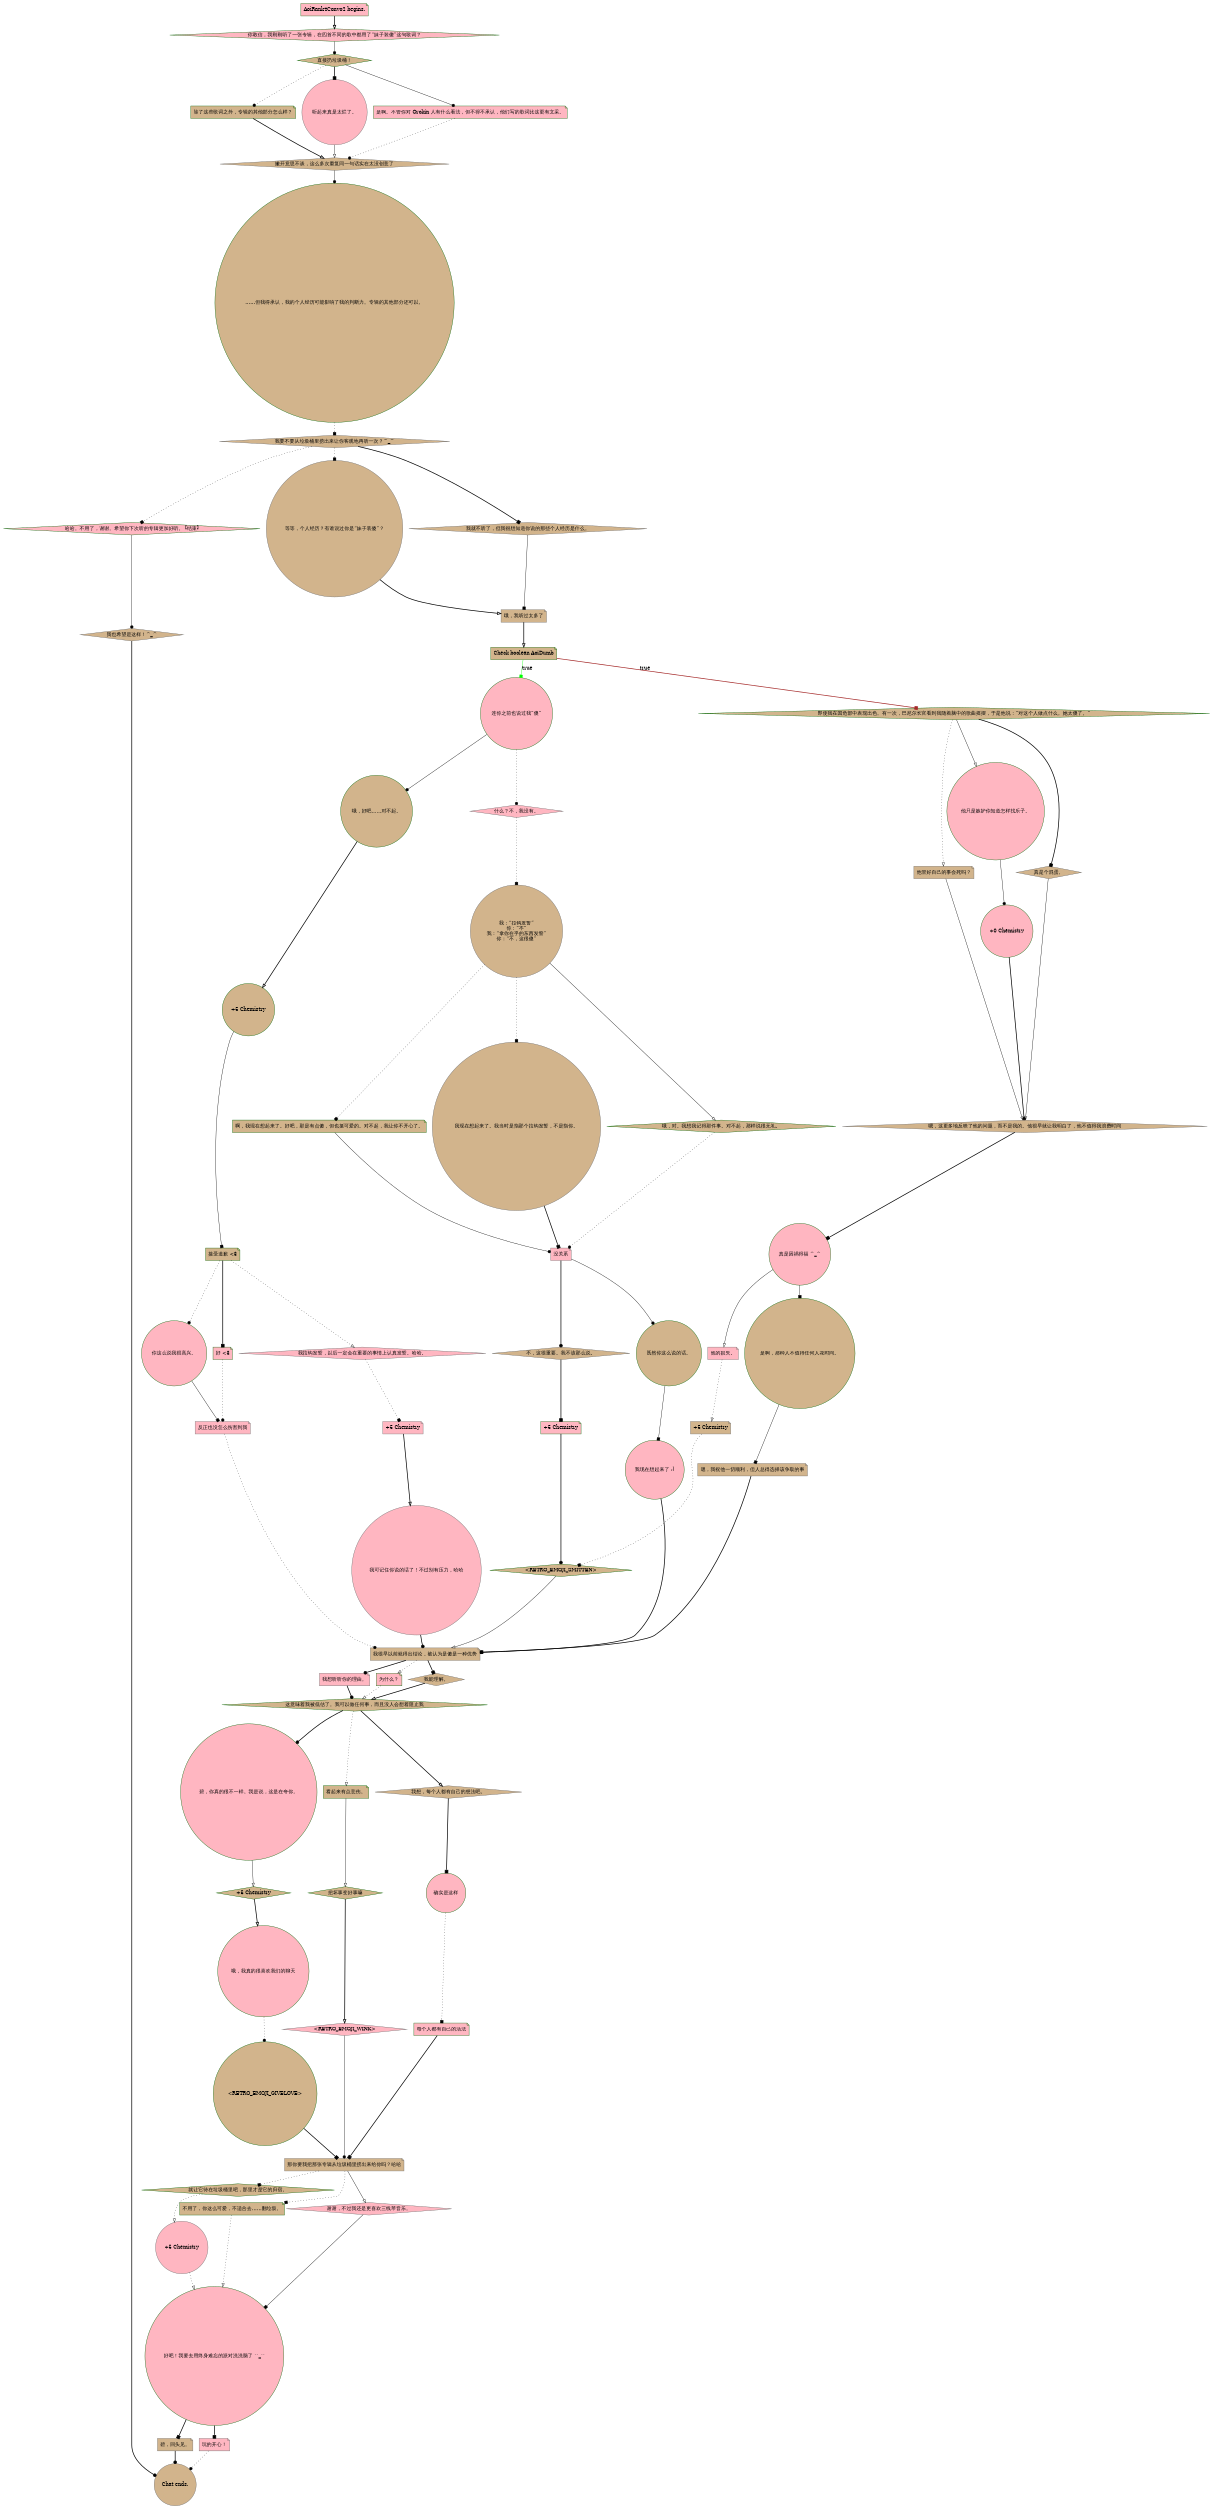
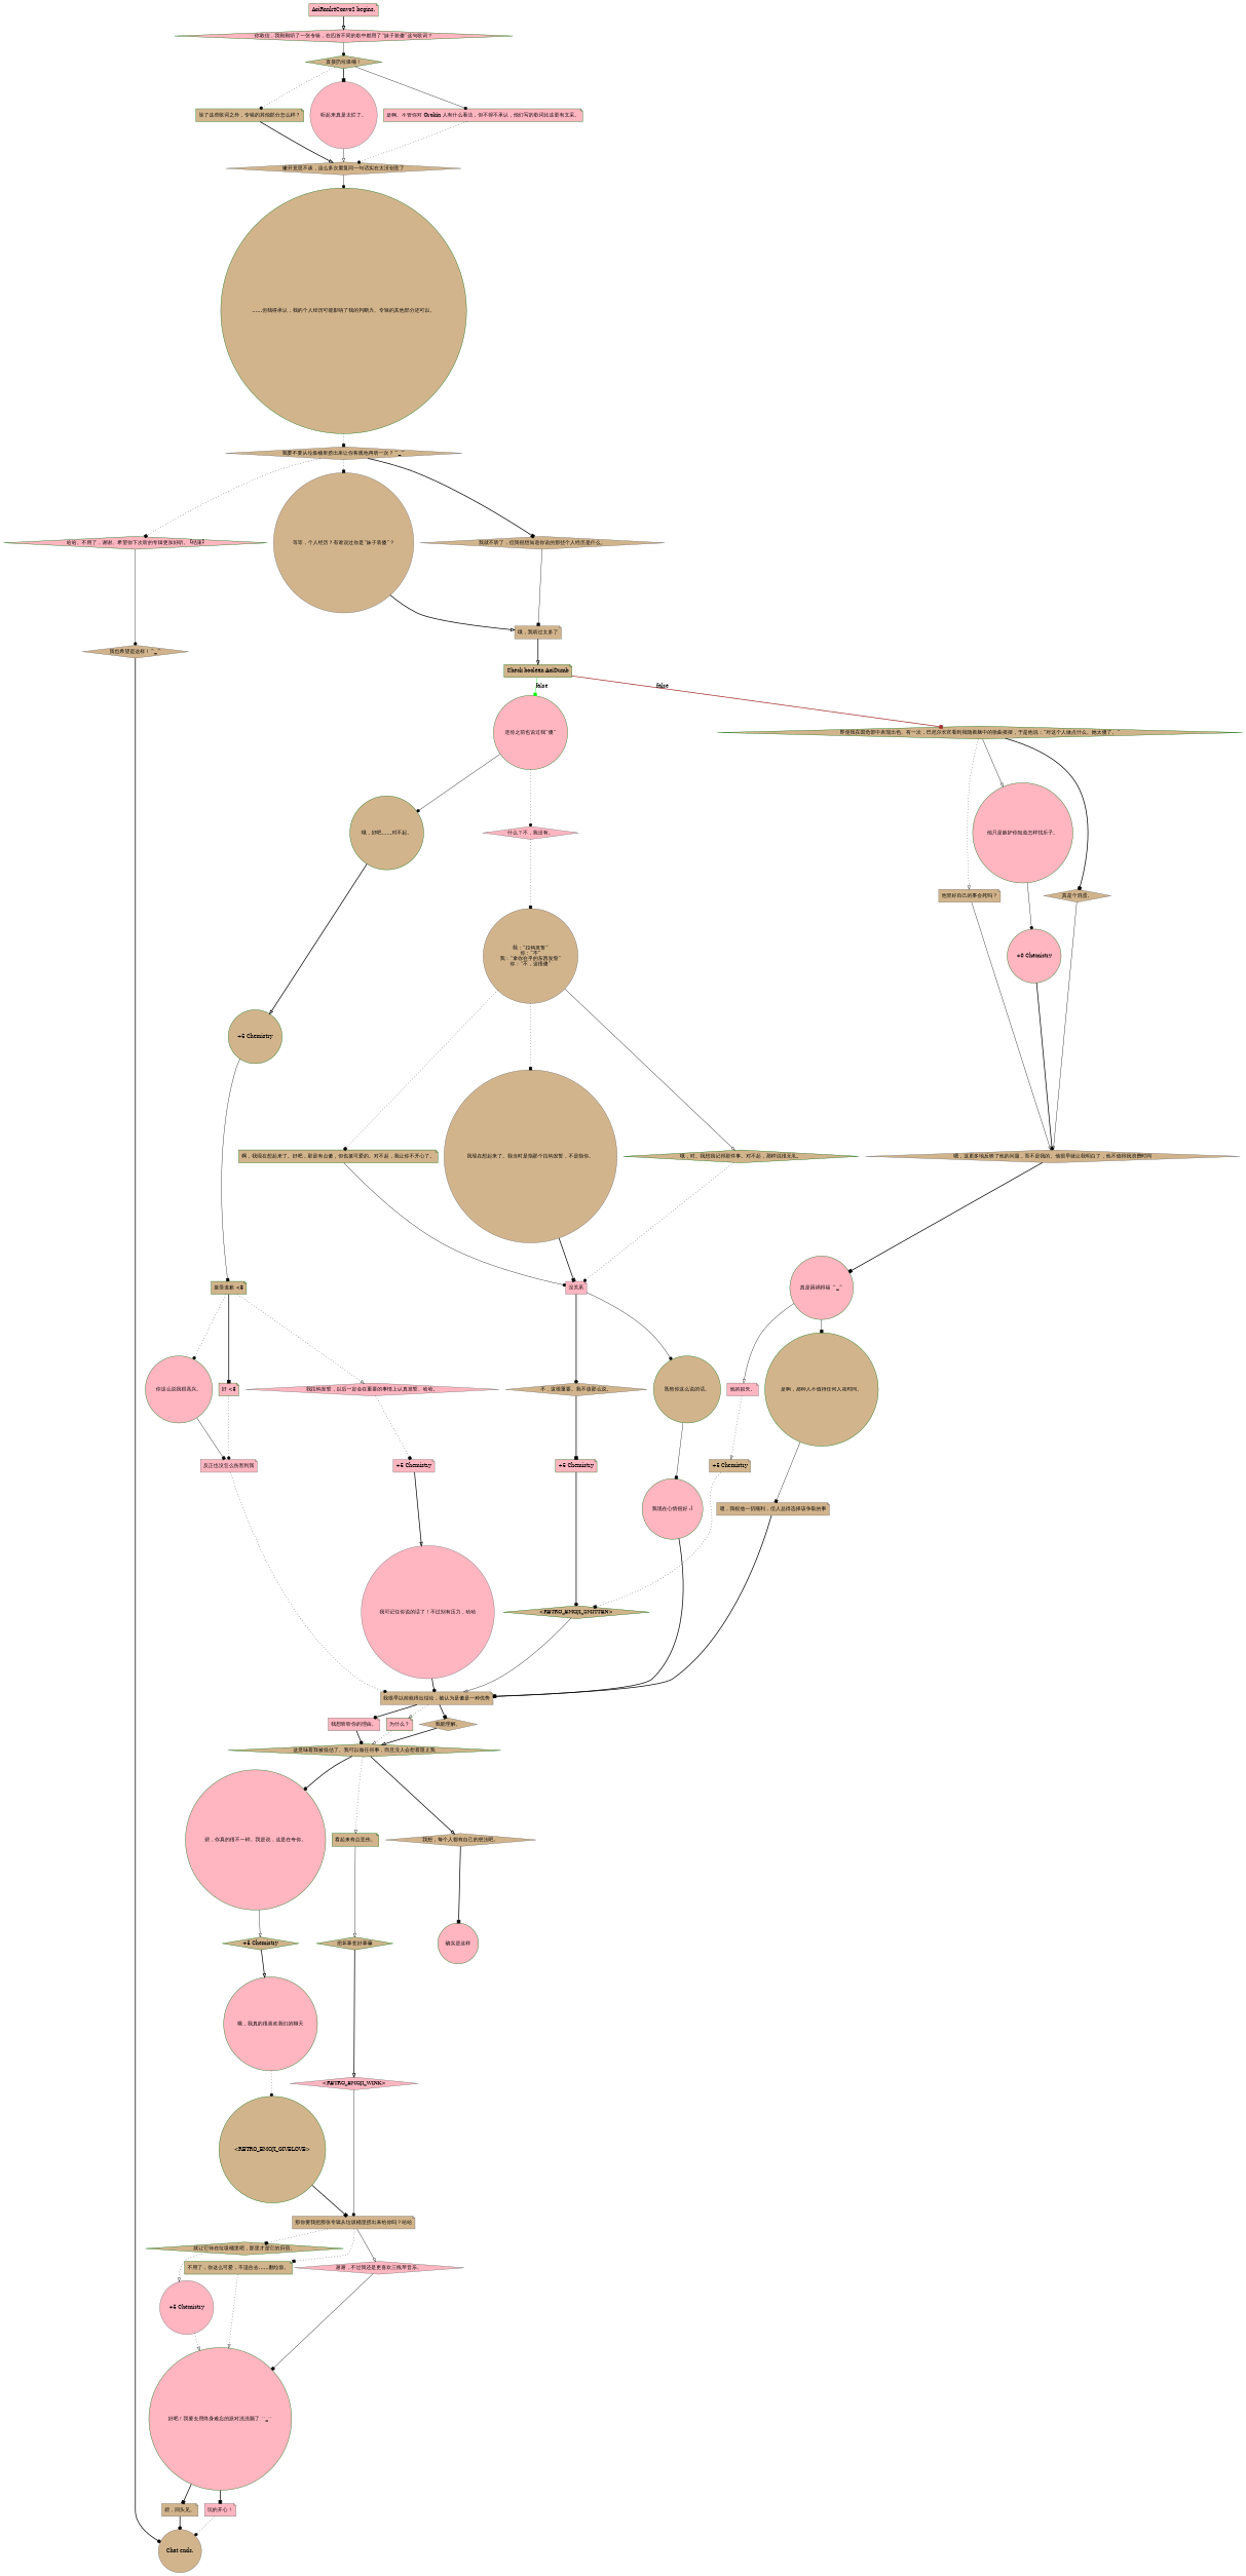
  digraph {
    node [color=darkgreen fillcolor=tan shape=note style=filled]
    edge [arrowhead=box style=bold]
    "AoiRank4Convo2 begins." [fillcolor=lightpink]
    n2 [fillcolor=lightpink label="你敢信，我刚刚听了一张专辑，在四首不同的歌中都用了“妹子装傻”这句歌词？" shape=diamond]
    n3 [label="直接扔垃圾桶！" shape=diamond]
    n4 [label="除了这些歌词之外，专辑的其他部分怎么样？"]
    n5 [color=gray40 fillcolor=lightpink label="听起来真是太烂了。" shape=circle]
    n6 [fillcolor=lightpink label="是啊。不管你对 Orokin 人有什么看法，但不得不承认，他们写的歌词比这更有文采。"]
    n7 [color=gray40 label="撇开意思不谈，这么多次重复同一句话实在太没创意了" shape=diamond]
    n8 [label="……但我得承认，我的个人经历可能影响了我的判断力。专辑的其他部分还可以。" shape=circle]
    n9 [color=gray40 label="我要不要从垃圾桶里捞出来让你客观地再听一次？^_^" shape=diamond]
    n10 [color=gray40 label="我就不听了，但我很想知道你说的那些个人经历是什么。" shape=diamond]
    n11 [color=gray40 label="等等，个人经历？有谁说过你是“妹子装傻”？" shape=circle]
    n12 [fillcolor=lightpink label="哈哈。不用了，谢谢。希望你下次听的专辑更加好听。 [结束]" shape=diamond]
    n13 [color=gray40 label="哦，我听过太多了"]
    n14 [color=gray40 label="我也希望是这样！^_^" shape=diamond]
    n15 [label="Check boolean AoiDumb"]
    "Chat ends." [color=gray40 shape=circle]
    n17 [fillcolor=lightpink label="连你之前也说过我“傻”" shape=circle]
    n18 [label="即使我在国危部中表现出色。有一次，巴尼尔长官看到我随着脑中的歌曲摇摆，于是他说：“对这个人做点什么。她太傻了。”" shape=diamond]
    n19 [color=gray40 fillcolor=lightpink label="什么？不，我没有。" shape=diamond]
    n20 [label="哦，好吧……对不起。" shape=circle]
    n21 [color=gray40 label="真是个混蛋。" shape=diamond]
    n22 [fillcolor=lightpink label="他只是嫉妒你知道怎样找乐子。" shape=circle]
    n23 [color=gray40 label="他管好自己的事会死吗？"]
    n24 [color=gray40 label="我：“拉钩发誓”\n你：“不”\n我：“拿你在乎的东西发誓”\n你：“不，这很傻”" shape=circle]
    n25 [label="+5 Chemistry" shape=circle]
    n26 [color=gray40 label="嗯，这更多地反映了他的问题，而不是我的。他很早就让我明白了，他不值得我浪费时间" shape=diamond]
    n27 [fillcolor=lightpink label="+0 Chemistry" shape=circle]
    n28 [color=gray40 label="我现在想起来了。我当时是指那个拉钩发誓，不是指你。" shape=circle]
    n29 [label="哦，对。我想我记得那件事。对不起，那样说很无礼。" shape=diamond]
    n30 [label="啊，我现在想起来了。好吧，那是有点傻，但也挺可爱的。对不起，我让你不开心了。"]
    n31 [label="接受道歉 <3"]
    n32 [fillcolor=lightpink label="真是因祸得福 ^_^" shape=circle]
    n33 [color=gray40 fillcolor=lightpink label="没关系"]
    n34 [color=gray40 fillcolor=lightpink label="我拉钩发誓，以后一定会在重要的事情上认真发誓。哈哈。" shape=diamond]
    n35 [fillcolor=lightpink label="好 <3"]
    n36 [fillcolor=lightpink label="你这么说我很高兴。" shape=circle]
    n37 [color=gray40 fillcolor=lightpink label="他的损失。"]
    n38 [label="是啊，那种人不值得任何人花时间。" shape=circle]
    n39 [color=gray40 label="不，这很重要。我不该那么说。" shape=diamond]
    n40 [label="既然你这么说的话。" shape=circle]
    n41 [color=gray40 fillcolor=lightpink label="+5 Chemistry"]
    n42 [color=gray40 fillcolor=lightpink label="反正也没怎么伤害到我"]
    n43 [color=gray40 label="+5 Chemistry"]
    n44 [color=gray40 label="嗯，我祝他一切顺利，但人总得选择该争取的事"]
    n45 [fillcolor=lightpink label="+5 Chemistry"]
-   n46 [fillcolor=lightpink label="我现在想起来了 ;)" shape=circle]
+   n46 [fillcolor=lightpink label="我现在心情很好 ;)" shape=circle]
    n47 [color=gray40 fillcolor=lightpink label="我可记住你说的话了！不过别有压力，哈哈" shape=circle]
    n48 [color=gray40 label="我很早以前就得出结论，被认为是傻是一种优势"]
    n49 [label="<RETRO_EMOJI_SMITTEN>" shape=diamond]
    n50 [fillcolor=lightpink label="为什么？"]
    n51 [color=gray40 label="我能理解。" shape=diamond]
    n52 [color=gray40 fillcolor=lightpink label="我想听听你的理由。"]
    n53 [label="这意味着我被低估了。我可以做任何事，而且没人会想着阻止我" shape=diamond]
    n54 [label="看起来有点悲伤。"]
    n55 [fillcolor=lightpink label="碧，你真的很不一样。我是说，这是在夸你。" shape=circle]
    n56 [color=gray40 label="我想，每个人都有自己的想法吧。" shape=diamond]
    n57 [label="把坏事变好事嘛" shape=diamond]
    n58 [label="+5 Chemistry" shape=diamond]
    n59 [fillcolor=lightpink label="确实是这样" shape=circle]
    n60 [color=gray40 fillcolor=lightpink label="<RETRO_EMOJI_WINK>" shape=diamond]
    n61 [fillcolor=lightpink label="哦，我真的很喜欢我们的聊天" shape=circle]
-   n62 [fillcolor=lightpink label="每个人都有自己的活法"]
    n63 [color=gray40 label="那你要我把那张专辑从垃圾桶里捞出来给你吗？哈哈"]
    n64 [label="<RETRO_EMOJI_GIVELOVE>" shape=circle]
    n65 [label="不用了，你这么可爱，不适合去……翻垃圾。"]
    n66 [label="就让它待在垃圾桶里吧，那里才是它的归宿。" shape=diamond]
    n67 [color=gray40 fillcolor=lightpink label="谢谢，不过我还是更喜欢三线琴音乐。" shape=diamond]
    n68 [fillcolor=lightpink label="好吧！我要去用终身难忘的派对洗洗脑了 ^_^" shape=circle]
    n69 [color=gray40 fillcolor=lightpink label="+5 Chemistry" shape=circle]
    n70 [color=gray40 fillcolor=lightpink label="玩的开心！"]
    n71 [color=gray40 label="碧，回头见。"]
    "AoiRank4Convo2 begins." -> n2 [arrowhead=onormal]
    n2 -> n3 [arrowhead=dot style=solid]
    n3 -> n4 [arrowhead=dot style=dotted]
    n3 -> n5
    n3 -> n6 [arrowhead=dot style=solid]
    n4 -> n7 [arrowhead=onormal]
    n5 -> n7 [arrowhead=onormal style=solid]
    n6 -> n7 [arrowhead=dot style=dotted]
    n7 -> n8 [arrowhead=dot style=solid]
    n8 -> n9 [style=dotted]
    n9 -> n10
    n9 -> n11 [style=dotted]
    n9 -> n12 [style=dotted]
    n10 -> n13 [style=solid]
    n11 -> n13 [arrowhead=onormal]
    n12 -> n14 [arrowhead=dot style=solid]
    n13 -> n15 [arrowhead=onormal]
    n14 -> "Chat ends." [arrowhead=dot]
-   n15 -> n17 [color=green label=true style=solid]
-   n15 -> n18 [color=brown label=true]
+   n15 -> n17 [color=green label=false style=solid]
+   n15 -> n18 [color=brown label=false]
    n17 -> n19 [arrowhead=dot style=dotted]
    n17 -> n20 [arrowhead=dot style=solid]
    n18 -> n21
    n18 -> n22 [arrowhead=onormal style=solid]
    n18 -> n23 [arrowhead=onormal style=dotted]
    n19 -> n24 [style=dotted]
    n20 -> n25 [arrowhead=onormal]
    n21 -> n26 [arrowhead=onormal style=solid]
    n22 -> n27 [arrowhead=dot style=solid]
    n23 -> n26 [arrowhead=onormal style=solid]
    n24 -> n28 [style=dotted]
    n24 -> n29 [arrowhead=onormal style=solid]
    n24 -> n30 [style=dotted]
    n25 -> n31 [style=solid]
    n26 -> n32
    n27 -> n26 [arrowhead=dot]
    n28 -> n33
    n29 -> n33 [arrowhead=dot style=dotted]
    n30 -> n33 [arrowhead=dot style=solid]
    n31 -> n34 [arrowhead=onormal style=dotted]
    n31 -> n35
    n31 -> n36 [arrowhead=dot style=dotted]
    n32 -> n37 [arrowhead=onormal style=solid]
    n32 -> n38 [style=solid]
    n33 -> n39 [arrowhead=dot]
    n33 -> n40 [arrowhead=dot style=solid]
    n34 -> n41 [style=dotted]
    n35 -> n42 [arrowhead=dot style=dotted]
    n36 -> n42 [style=solid]
    n37 -> n43 [arrowhead=onormal style=dotted]
    n38 -> n44 [style=solid]
    n39 -> n45
    n40 -> n46 [style=solid]
    n41 -> n47 [arrowhead=onormal]
    n42 -> n48 [arrowhead=dot style=dotted]
    n43 -> n49 [style=dotted]
    n44 -> n48
    n45 -> n49 [arrowhead=dot]
    n46 -> n48 [arrowhead=dot]
    n47 -> n48 [arrowhead=dot]
    n48 -> n50 [arrowhead=onormal style=dotted]
    n48 -> n51
    n48 -> n52 [arrowhead=dot]
    n49 -> n48 [arrowhead=onormal style=solid]
    n50 -> n53 [arrowhead=onormal style=dotted]
    n51 -> n53 [arrowhead=onormal]
    n52 -> n53 [arrowhead=dot]
    n53 -> n54 [arrowhead=onormal style=dotted]
    n53 -> n55 [arrowhead=dot]
    n53 -> n56 [arrowhead=onormal]
    n54 -> n57 [arrowhead=onormal style=solid]
    n55 -> n58 [arrowhead=onormal style=solid]
    n56 -> n59
    n57 -> n60 [arrowhead=onormal]
    n58 -> n61 [arrowhead=onormal]
-   n59 -> n62 [style=dotted]
    n60 -> n63 [arrowhead=dot style=solid]
    n61 -> n64 [arrowhead=dot style=dotted]
-   n62 -> n63
    n63 -> n65 [style=dotted]
    n63 -> n66 [style=dotted]
    n63 -> n67 [arrowhead=onormal style=solid]
    n64 -> n63
    n65 -> n68 [arrowhead=onormal style=dotted]
    n66 -> n69 [arrowhead=onormal style=dotted]
    n67 -> n68 [style=solid]
    n68 -> n70
    n68 -> n71
    n69 -> n68 [arrowhead=onormal style=dotted]
    n70 -> "Chat ends." [arrowhead=dot style=dotted]
    n71 -> "Chat ends." [arrowhead=dot]
  }
